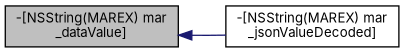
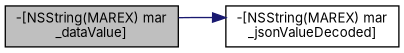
  digraph {
    rankdir=LR
    fontname=Inter
    node [color=black fontname=Inter fontsize=10 shape=record style=filled]
    n1 [fillcolor=grey75 fontcolor=black height=0.2 label="-[NSString(MAREX) mar\l_dataValue]" width=0.4]
    n2 [fillcolor=white height=0.2 label="-[NSString(MAREX) mar\l_jsonValueDecoded]" width=0.4]
-   n1 -> n2 [color=midnightblue dir=back fontname=Inter fontsize=10 labelfontname=Helvetica labelfontsize=10 style=solid]
+   n2 -> n1 [color=midnightblue dir=back fontname=Inter fontsize=10 labelfontname=Helvetica labelfontsize=10 style=solid]
  }
